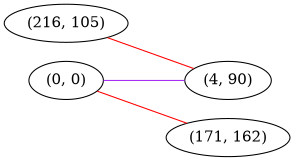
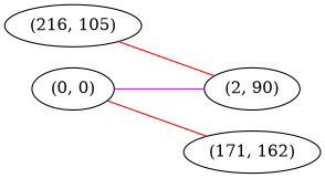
  graph {
    rankdir=LR
    edge [color=red weight=1]
    "(216, 105)"
-   "(2, 90)" [label="(4, 90)"]
+   "(2, 90)"
    "(0, 0)"
    "(171, 162)"
    "(216, 105)" -- "(2, 90)"
    "(0, 0)" -- "(2, 90)" [color=purple weight=4]
    "(0, 0)" -- "(171, 162)"
  }
